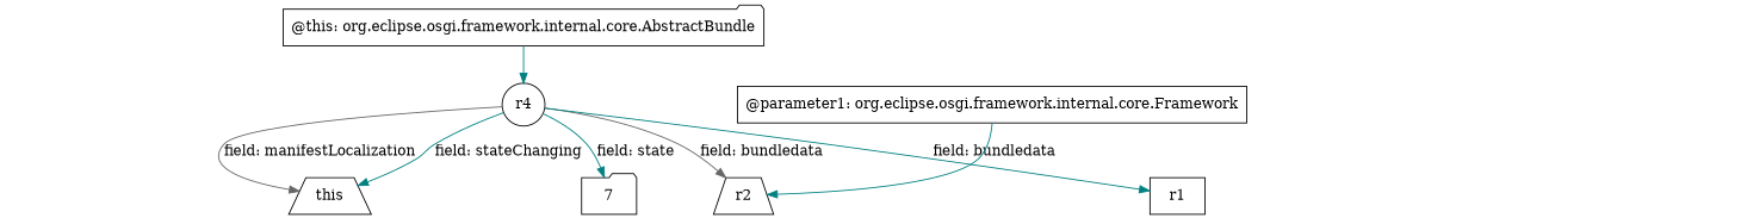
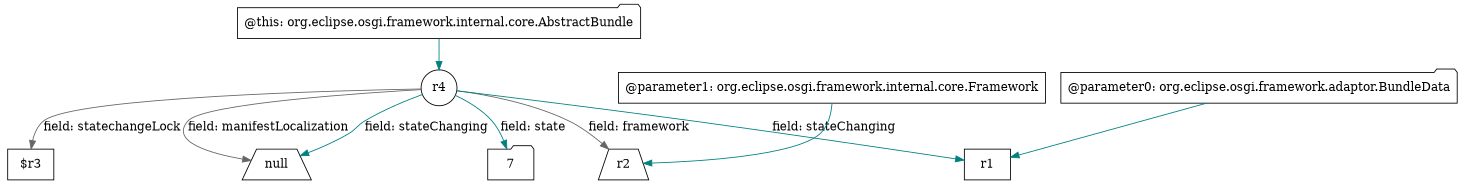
  digraph {
    node [shape=folder]
    edge [color=teal]
    n1 [label="@this: org.eclipse.osgi.framework.internal.core.AbstractBundle"]
    n2 [label=r4 shape=circle]
+   n3 [label="$r3" shape=box]
    n4 [label=7]
    n5 [label=r2 shape=trapezium]
-   n6 [label=this shape=trapezium]
+   n6 [label=null shape=trapezium]
    n7 [label=r1 shape=box]
    n8 [label="@parameter1: org.eclipse.osgi.framework.internal.core.Framework" shape=box]
+   n9 [label="@parameter0: org.eclipse.osgi.framework.adaptor.BundleData"]
    n1 -> n2
+   n2 -> n3 [color=gray40 label="field: statechangeLock"]
    n2 -> n4 [label="field: state"]
-   n2 -> n5 [color=gray40 label="field: bundledata"]
+   n2 -> n5 [color=gray40 label="field: framework"]
    n2 -> n6 [color=gray40 label="field: manifestLocalization"]
    n2 -> n6 [label="field: stateChanging"]
-   n2 -> n7 [label="field: bundledata"]
+   n2 -> n7 [label="field: stateChanging"]
    n8 -> n5
+   n9 -> n7
  }
